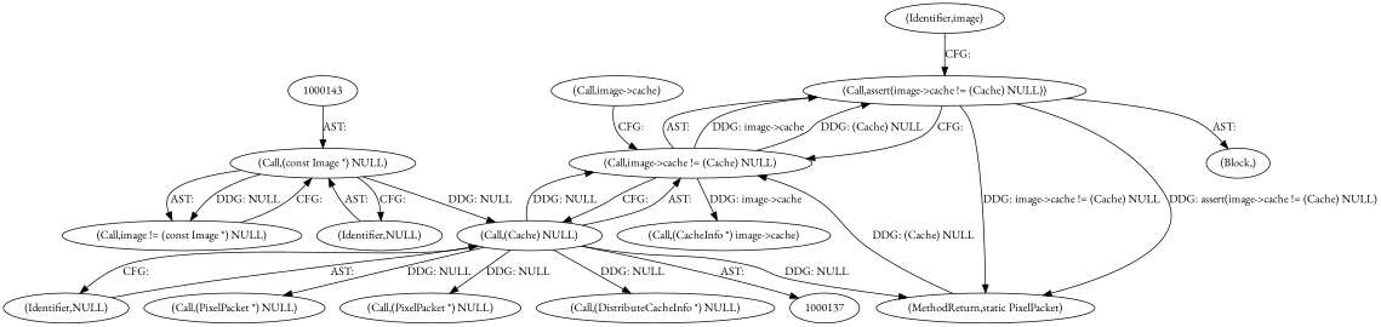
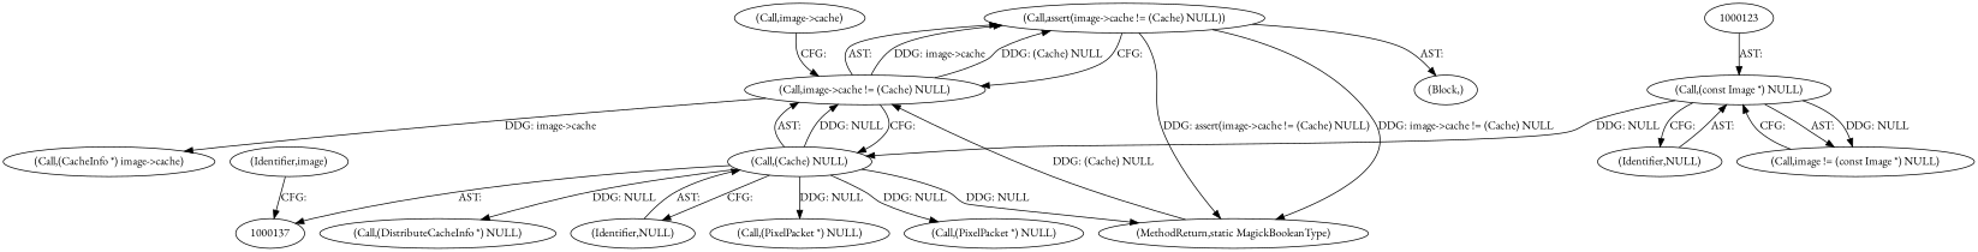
  digraph {
    fontname="EB Garamond"
    node [fontname="EB Garamond"]
    edge [fontname="EB Garamond"]
    n1 [label="(Call,assert(image->cache != (Cache) NULL))"]
    n2 [label="(Call,image->cache != (Cache) NULL)"]
    n3 [label="(Block,)"]
-   n4 [label="(MethodReturn,static PixelPacket)"]
+   n4 [label="(MethodReturn,static MagickBooleanType)"]
    n5 [label="(Call,(Cache) NULL)"]
    n6 [label="(Call,(CacheInfo *) image->cache)"]
    n7 [label="(Identifier,NULL)"]
    n8 [label="(Call,(PixelPacket *) NULL)"]
    n9 [label="(Call,(PixelPacket *) NULL)"]
    n10 [label="(Call,(DistributeCacheInfo *) NULL)"]
    1000137
    n12 [label="(Call,(const Image *) NULL)"]
    n13 [label="(Identifier,NULL)"]
    n14 [label="(Call,image != (const Image *) NULL)"]
    n15 [label="(Call,image->cache)"]
    n16 [label="(Identifier,image)"]
-   1000123 [label=1000143]
+   1000123
    n1 -> n2 [label="CFG: "]
    n1 -> n3 [label="AST: "]
    n1 -> n4 [label="DDG: image->cache != (Cache) NULL"]
    n1 -> n4 [label="DDG: assert(image->cache != (Cache) NULL)"]
    n2 -> n1 [label="AST: "]
    n2 -> n1 [label="DDG: image->cache"]
    n2 -> n1 [label="DDG: (Cache) NULL"]
    n2 -> n5 [label="CFG: "]
    n2 -> n6 [label="DDG: image->cache"]
    n4 -> n2 [label="DDG: (Cache) NULL"]
    n5 -> n2 [label="AST: "]
    n5 -> n2 [label="DDG: NULL"]
    n5 -> n4 [label="DDG: NULL"]
    n5 -> n7 [label="CFG: "]
    n5 -> n8 [label="DDG: NULL"]
    n5 -> n9 [label="DDG: NULL"]
    n5 -> n10 [label="DDG: NULL"]
    n5 -> 1000137 [label="AST: "]
    n7 -> n5 [label="AST: "]
    n12 -> n5 [label="DDG: NULL"]
    n12 -> n13 [label="CFG: "]
    n12 -> n14 [label="AST: "]
    n12 -> n14 [label="DDG: NULL"]
    n13 -> n12 [label="AST: "]
    n14 -> n12 [label="CFG: "]
    n15 -> n2 [label="CFG: "]
-   n16 -> n1 [label="CFG: "]
+   n16 -> 1000137 [label="CFG: "]
    1000123 -> n12 [label="AST: "]
  }
